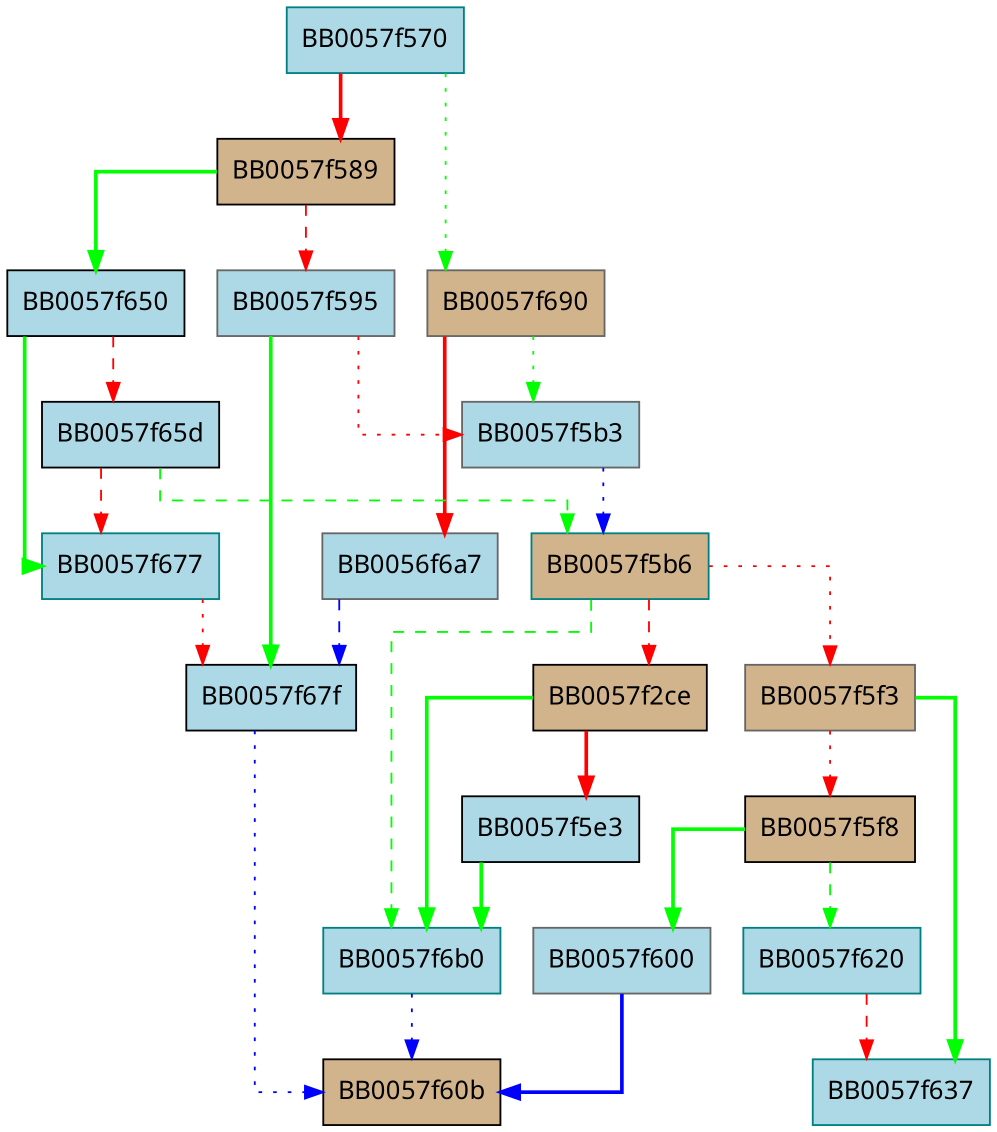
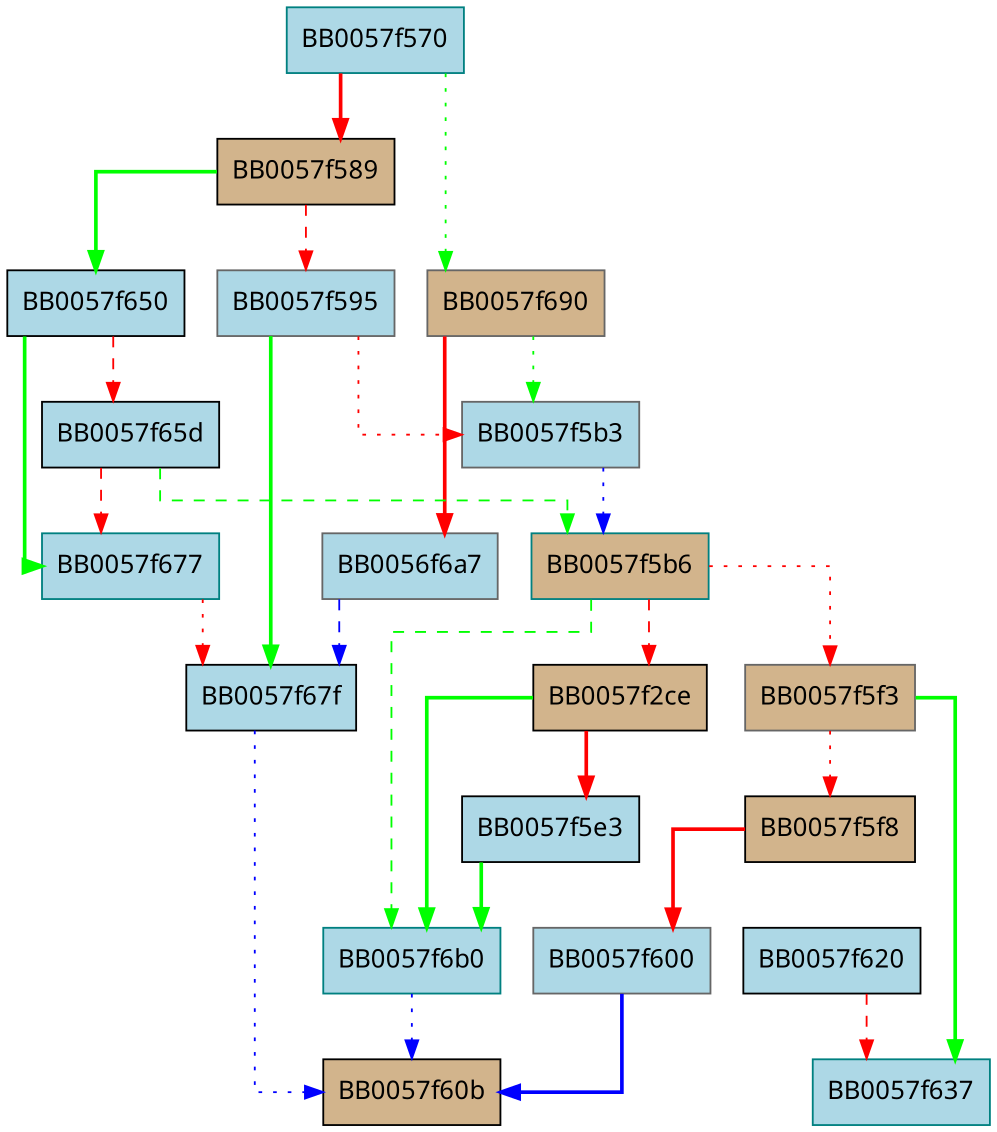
  digraph {
    fontname="Noto Sans"
    splines=ortho
    node [color=black fillcolor=lightblue fontname="Noto Sans" shape=box style=filled]
    edge [color=red fontname="Noto Sans" style=bold]
    BB0057f570 [color=teal]
    BB0057f690 [color=gray40 fillcolor=tan]
    BB0057f589 [fillcolor=tan]
    BB0057f5b3 [color=gray40]
    n5 [color=gray40 label=BB0056f6a7]
    BB0057f650
    BB0057f595 [color=gray40]
    BB0057f5b6 [color=teal fillcolor=tan]
    BB0057f67f
    BB0057f677 [color=teal]
    BB0057f65d
    BB0057f60b [fillcolor=tan]
    BB0057f6b0 [color=teal]
    n14 [fillcolor=tan label=BB0057f2ce]
    BB0057f5f3 [color=gray40 fillcolor=tan]
    BB0057f5e3
    BB0057f637 [color=teal]
    BB0057f5f8 [fillcolor=tan]
-   BB0057f620 [color=teal]
+   BB0057f620
    BB0057f600 [color=gray40]
    BB0057f570 -> BB0057f690 [color=green style=dotted]
    BB0057f570 -> BB0057f589
    BB0057f690 -> BB0057f5b3 [color=green style=dotted]
    BB0057f690 -> n5
    BB0057f589 -> BB0057f650 [color=green]
    BB0057f589 -> BB0057f595 [style=dashed]
    BB0057f5b3 -> BB0057f5b6 [color=blue style=dotted]
    n5 -> BB0057f67f [color=blue style=dashed]
    BB0057f650 -> BB0057f677 [color=green]
    BB0057f650 -> BB0057f65d [style=dashed]
    BB0057f595 -> BB0057f5b3 [style=dotted]
    BB0057f595 -> BB0057f67f [color=green]
    BB0057f5b6 -> BB0057f6b0 [color=green style=dashed]
    BB0057f5b6 -> n14 [style=dashed]
    BB0057f5b6 -> BB0057f5f3 [style=dotted]
    BB0057f67f -> BB0057f60b [color=blue style=dotted]
    BB0057f677 -> BB0057f67f [style=dotted]
    BB0057f65d -> BB0057f5b6 [color=green style=dashed]
    BB0057f65d -> BB0057f677 [style=dashed]
    BB0057f6b0 -> BB0057f60b [color=blue style=dotted]
    n14 -> BB0057f6b0 [color=green]
    n14 -> BB0057f5e3
    BB0057f5f3 -> BB0057f637 [color=green]
    BB0057f5f3 -> BB0057f5f8 [style=dotted]
    BB0057f5e3 -> BB0057f6b0 [color=green]
-   BB0057f5f8 -> BB0057f620 [color=green style=dashed]
-   BB0057f5f8 -> BB0057f600 [color=green]
+   BB0057f5f8 -> BB0057f600
    BB0057f620 -> BB0057f637 [style=dashed]
    BB0057f600 -> BB0057f60b [color=blue]
  }
